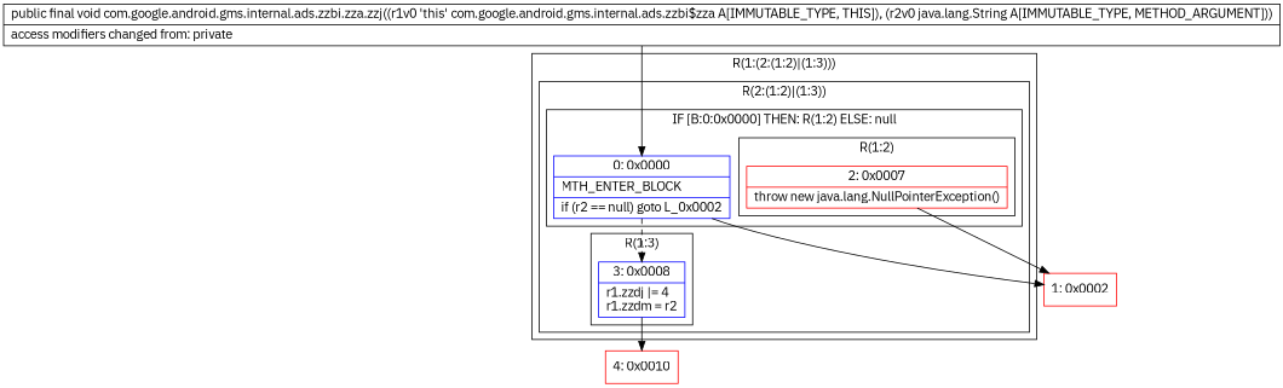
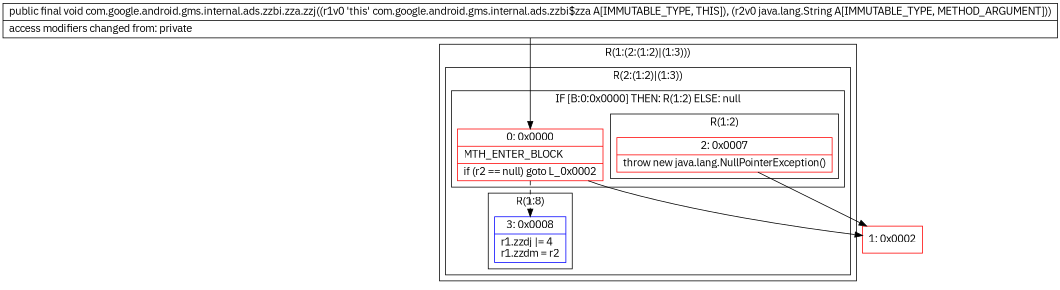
  digraph {
    fontname="IBM Plex Sans"
    node [color=red fontname="IBM Plex Sans" shape=record]
    edge [fontname="IBM Plex Sans"]
    n1 [label="{2\:\ 0x0007|throw new java.lang.NullPointerException()\l}"]
-   n2 [color=blue label="{0\:\ 0x0000|MTH_ENTER_BLOCK\l|if (r2 == null) goto L_0x0002\l}"]
+   n2 [label="{0\:\ 0x0000|MTH_ENTER_BLOCK\l|if (r2 == null) goto L_0x0002\l}"]
    n3 [color=blue label="{3\:\ 0x0008|r1.zzdj \|= 4\lr1.zzdm = r2\l}"]
    n4 [label="{1\:\ 0x0002}"]
-   n5 [label="{4\:\ 0x0010}"]
    n6 [label="{public final void com.google.android.gms.internal.ads.zzbi.zza.zzj((r1v0 'this' com.google.android.gms.internal.ads.zzbi$zza A[IMMUTABLE_TYPE, THIS]), (r2v0 java.lang.String A[IMMUTABLE_TYPE, METHOD_ARGUMENT]))  | access modifiers changed from: private\l}" color=""]
    subgraph cluster_1 {
      label="R(1:(2:(1:2)|(1:3)))"
      subgraph cluster_2 {
        label="R(2:(1:2)|(1:3))"
        subgraph cluster_3 {
          label="IF [B:0:0x0000] THEN: R(1:2) ELSE: null"
          n2
          subgraph cluster_4 {
            label="R(1:2)"
            n1
          }
        }
        subgraph cluster_5 {
-         label="R(1:3)"
+         label="R(1:8)"
          n3
        }
      }
    }
    n1 -> n4
    n2 -> n3 [style=dashed]
    n2 -> n4
-   n3 -> n5
    n6 -> n2
  }
